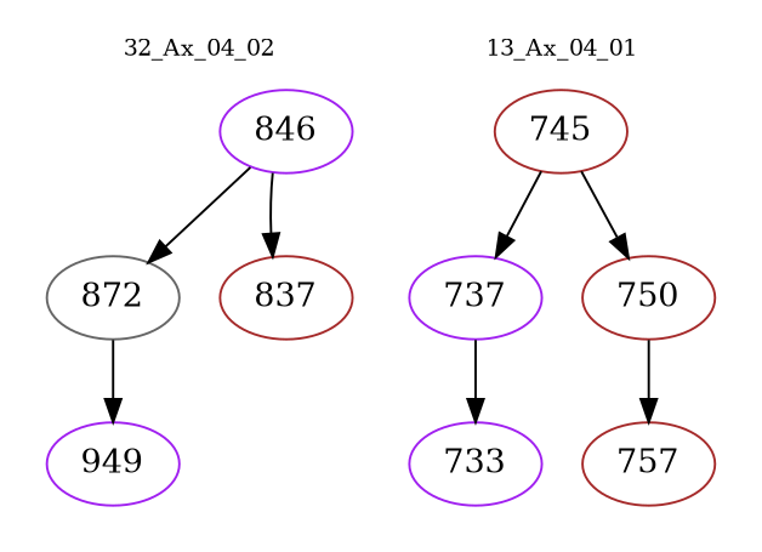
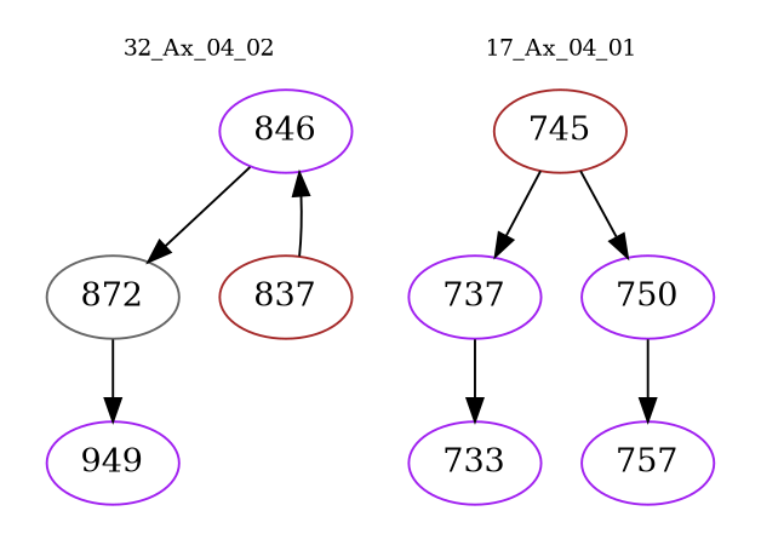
  digraph {
    node [color=purple]
    edge [color=black]
    n1 [label=846]
    n2 [color=gray40 label=872]
    n3 [color=brown label=837]
    n4 [label=949]
    n5 [color=brown label=745]
    n6 [label=737]
-   n7 [color=brown label=750]
+   n7 [label=750]
    n8 [label=733]
-   n9 [color=brown label=757]
+   n9 [label=757]
    subgraph cluster_1 {
      color=white
      fontsize=10
      label="32_Ax_04_02"
      n1
      n2
      n3
      n4
    }
    subgraph cluster_2 {
      color=white
      fontsize=10
-     label="13_Ax_04_01"
+     label="17_Ax_04_01"
      n5
      n6
      n7
      n8
      n9
    }
    n1 -> n2
-   n1 -> n3
+   n3 -> n1
    n2 -> n4
    n5 -> n6
    n5 -> n7
    n6 -> n8
    n7 -> n9
  }
